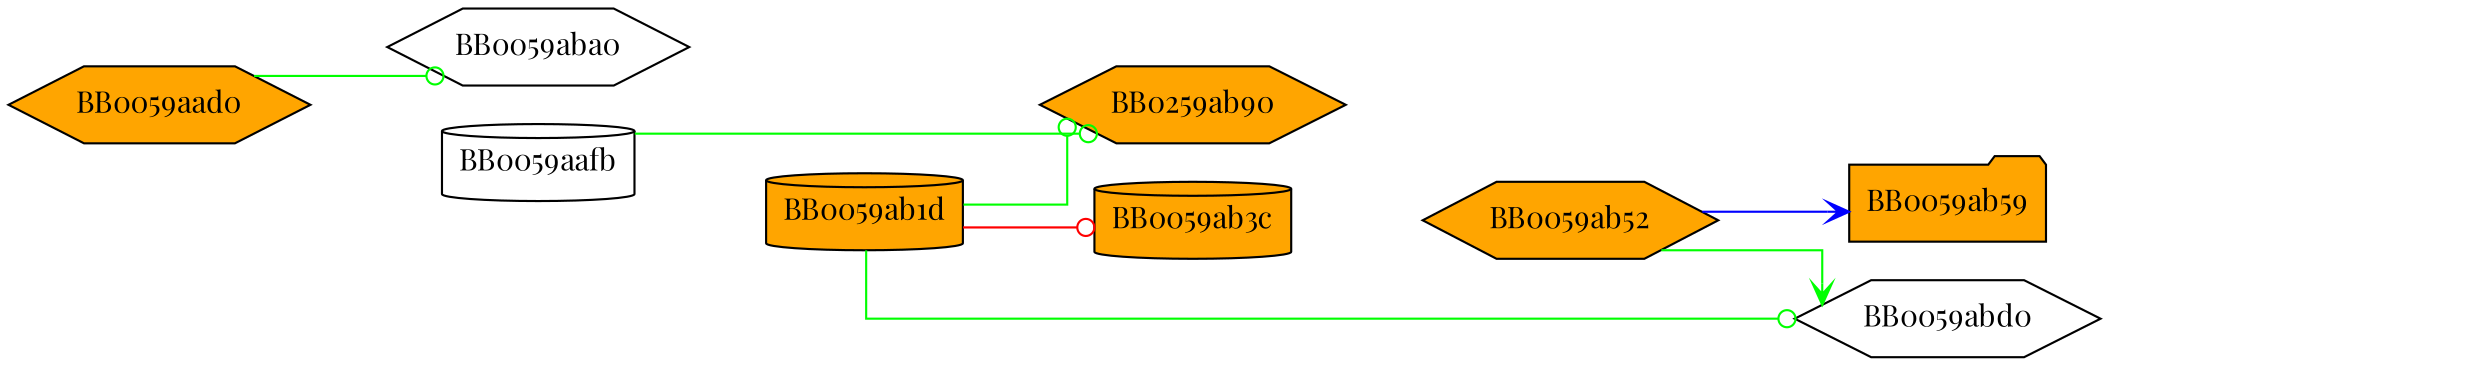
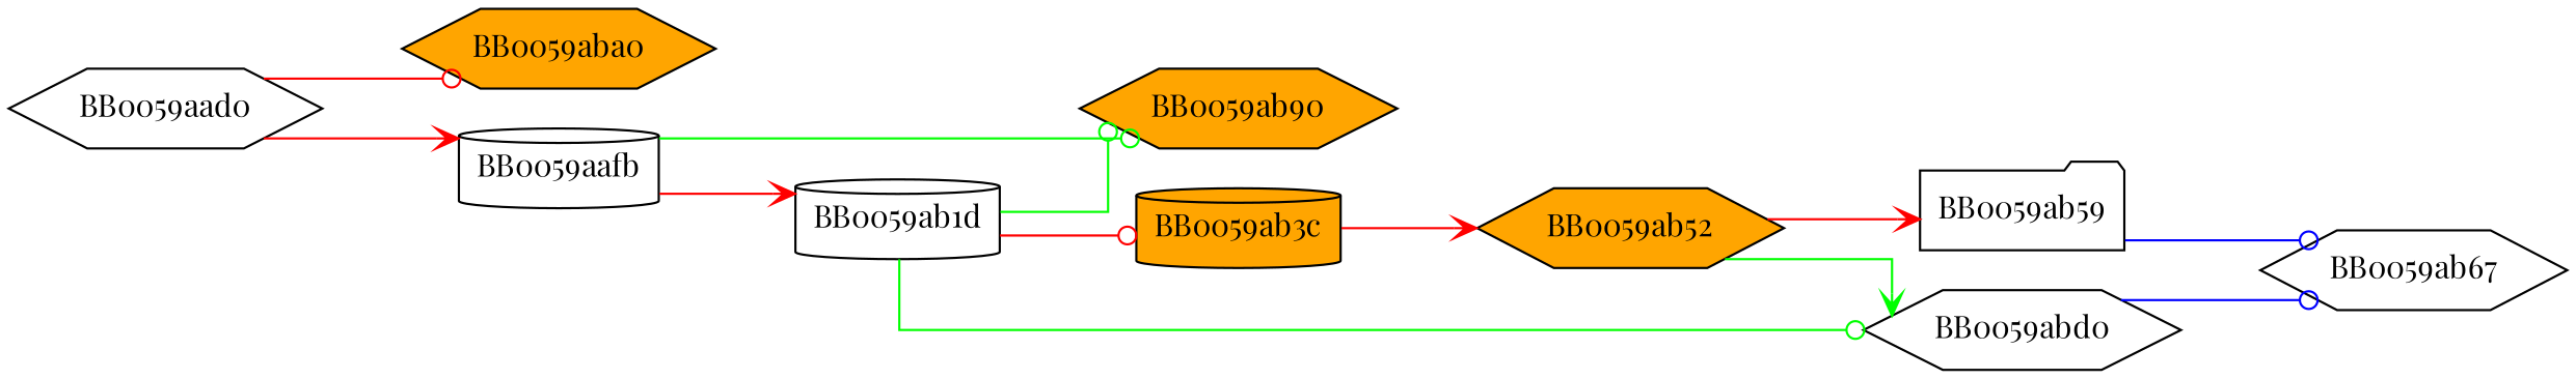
  digraph {
    fontname="Playfair Display"
    rankdir=LR
    splines=ortho
    node [fillcolor=white fontname="Playfair Display" shape=hexagon style=filled]
    edge [arrowhead=odot color=green fontname="Playfair Display"]
-   BB0059aad0 [fillcolor=orange]
-   BB0059aba0
+   BB0059aad0
+   BB0059aba0 [fillcolor=orange]
    BB0059aafb [shape=cylinder]
-   BB0059ab90 [fillcolor=orange label=BB0259ab90]
-   BB0059ab1d [fillcolor=orange shape=cylinder]
+   BB0059ab90 [fillcolor=orange]
+   BB0059ab1d [shape=cylinder]
    BB0059ab3c [fillcolor=orange shape=cylinder]
    BB0059abd0
    BB0059ab52 [fillcolor=orange]
-   BB0059ab59 [fillcolor=orange shape=folder]
-   BB0059aad0 -> BB0059aba0
+   BB0059ab67
+   BB0059ab59 [shape=folder]
+   BB0059aad0 -> BB0059aba0 [color=red]
+   BB0059aad0 -> BB0059aafb [arrowhead=vee color=red]
    BB0059aafb -> BB0059ab90
+   BB0059aafb -> BB0059ab1d [arrowhead=vee color=red]
    BB0059ab1d -> BB0059ab90
    BB0059ab1d -> BB0059ab3c [color=red]
    BB0059ab1d -> BB0059abd0
+   BB0059ab3c -> BB0059ab52 [arrowhead=vee color=red]
+   BB0059abd0 -> BB0059ab67 [color=blue]
    BB0059ab52 -> BB0059abd0 [arrowhead=vee]
-   BB0059ab52 -> BB0059ab59 [arrowhead=vee color=blue]
+   BB0059ab52 -> BB0059ab59 [arrowhead=vee color=red]
+   BB0059ab59 -> BB0059ab67 [color=blue]
  }
